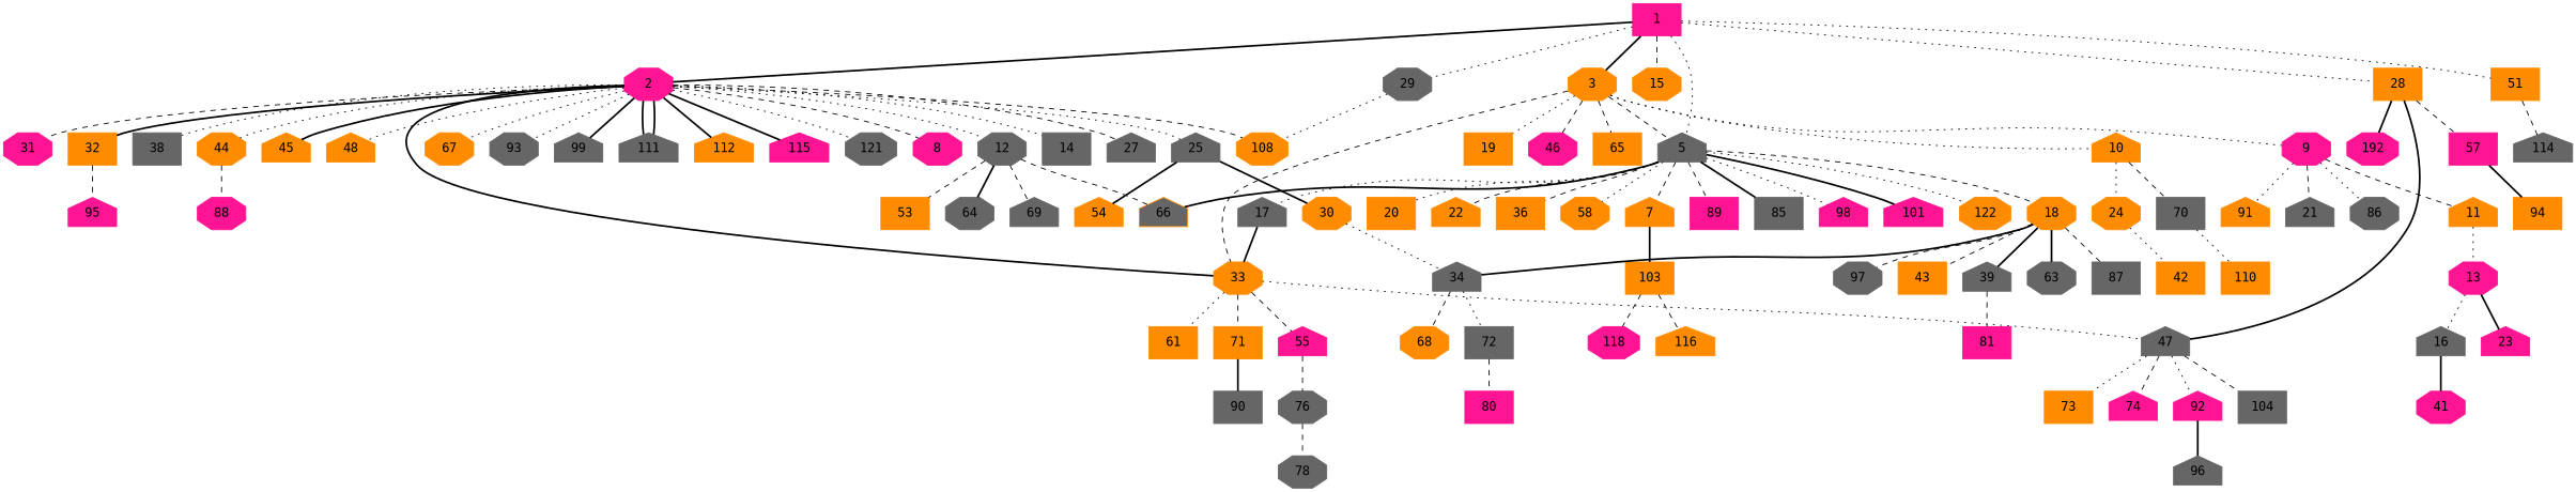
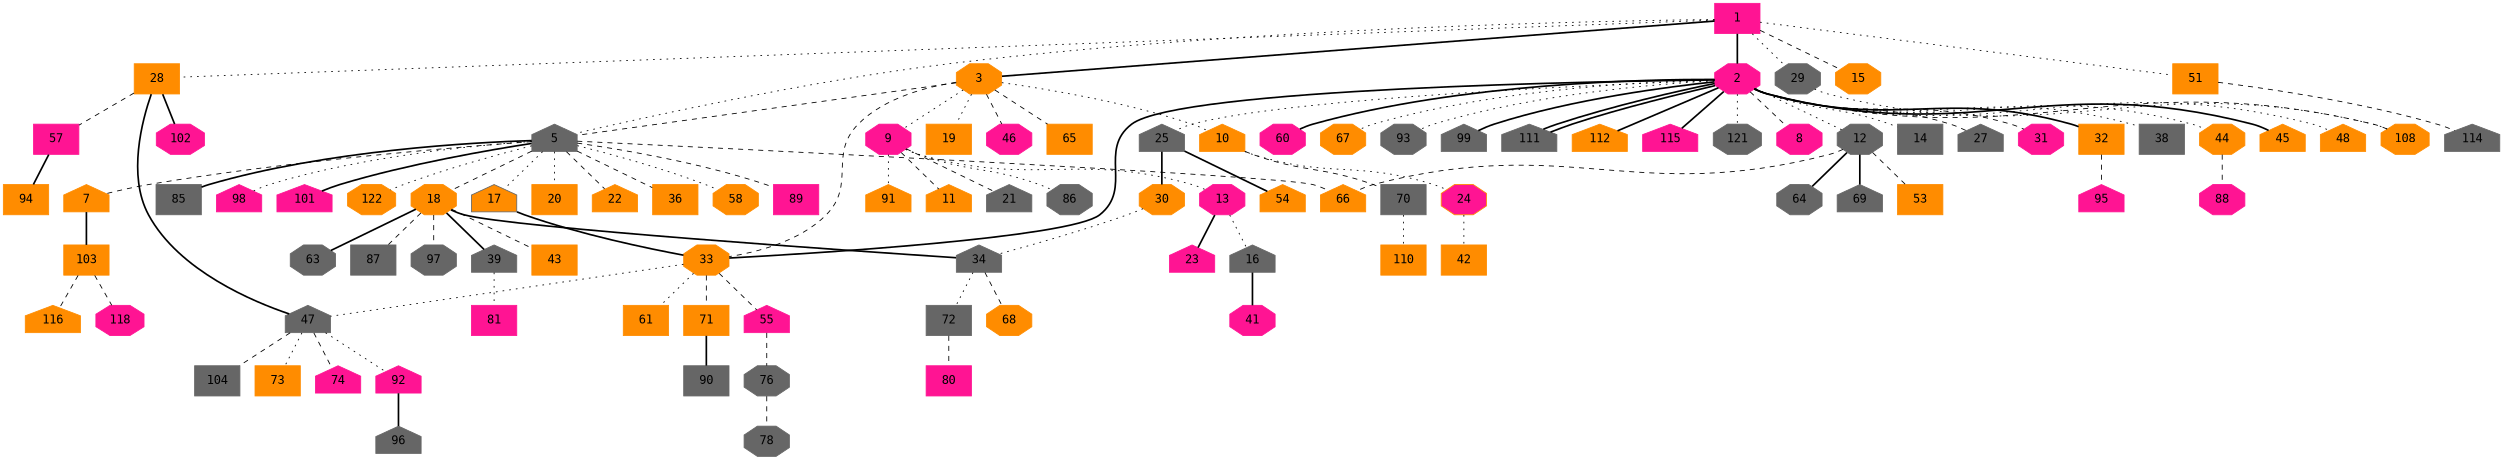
  graph {
    fontname="DejaVu Sans Mono"
    node [color=darkorange fontname="DejaVu Sans Mono" shape=octagon style=filled]
    edge [fontname="DejaVu Sans Mono" style=dashed]
    1 [color=deeppink shape=box super="+4"]
    2 [color=deeppink super="+105"]
    3 [super="+6"]
    5 [color=gray40 shape=house super="+40"]
    15 [super="+79"]
    28 [shape=box super="+75"]
    29 [color=gray40]
    51 [shape=box super="+83"]
    8 [color=deeppink]
    12 [color=gray40 super="+62"]
    14 [color=gray40 shape=box]
    25 [color=gray40 shape=house super="+35"]
    27 [color=gray40 shape=house]
    31 [color=deeppink]
    32 [shape=box super="+77"]
    33 [super="+107"]
    38 [color=gray40 shape=box]
    44 [super="+100"]
    45 [shape=house super="+49"]
    48 [shape=house]
+   60 [color=deeppink super="+89"]
    67
    93 [color=gray40]
    99 [color=gray40 shape=house]
    108
    111 [color=gray40 shape=house]
    112 [shape=house]
    115 [color=deeppink shape=house]
    121 [color=gray40]
    9 [color=deeppink super="+52"]
    10 [shape=house]
    19 [shape=box]
    46 [color=deeppink]
    65 [shape=box]
    7 [shape=house]
-   17 [color=gray40 shape=house]
+   17 [color=gray40 shape=house fillcolor=darkorange]
    18 [super="+26"]
    20 [shape=box]
    22 [shape=house]
    36 [shape=box]
    58
-   66 [shape=house super="+119" fillcolor=gray40]
+   66 [shape=house super="+119"]
    n43 [color=deeppink label=89 shape=box]
    85 [color=gray40 shape=box]
    98 [color=deeppink shape=house]
    101 [color=deeppink shape=house]
    122
    47 [color=gray40 shape=house super="+56"]
    57 [color=deeppink shape=box]
-   102 [color=deeppink label=192]
+   102 [color=deeppink]
    114 [color=gray40 shape=house]
    53 [shape=box]
    64 [color=gray40]
    69 [color=gray40 shape=house]
    30 [super="+50"]
    54 [shape=house]
    95 [color=deeppink shape=house]
    55 [color=deeppink shape=house super="+109"]
    61 [shape=box]
    71 [shape=box]
    88 [color=deeppink]
    11 [shape=house]
    13 [color=deeppink super="+37"]
    21 [color=gray40 shape=house super="+59"]
    86 [color=gray40]
    91 [shape=house]
-   24
+   24 [fillcolor=deeppink]
    70 [color=gray40 shape=box super="+120"]
    103 [shape=box super="+117"]
    34 [color=gray40 shape=house super="+113"]
    39 [color=gray40 shape=house]
    43 [shape=box]
    63 [color=gray40]
    87 [color=gray40 shape=box]
    97 [color=gray40]
    116 [shape=house]
    118 [color=deeppink]
    16 [color=gray40 shape=house]
    23 [color=deeppink shape=house super="+82"]
    42 [shape=box]
    110 [shape=box]
    41 [color=deeppink]
    68
    72 [color=gray40 shape=box]
    81 [color=deeppink shape=box super="+106"]
    73 [shape=box]
    74 [color=deeppink shape=house]
    92 [color=deeppink shape=house]
    104 [color=gray40 shape=box]
    94 [shape=box]
    76 [color=gray40]
    90 [color=gray40 shape=box]
    80 [color=deeppink shape=box]
    96 [color=gray40 shape=house]
    78 [color=gray40]
    1 -- 2 [style=bold]
    1 -- 3 [style=bold]
    1 -- 5 [style=dotted]
    1 -- 15
    1 -- 28 [style=dotted]
    1 -- 29 [style=dotted]
    1 -- 51 [style=dotted]
    2 -- 8
    2 -- 12 [style=dotted]
    2 -- 14 [style=dotted]
    2 -- 25 [style=dotted]
    2 -- 27
    2 -- 31
    2 -- 32 [style=bold]
    2 -- 33 [style=bold]
    2 -- 38 [style=dotted]
    2 -- 44 [style=dotted]
    2 -- 45 [style=bold]
    2 -- 48 [style=dotted]
+   2 -- 60 [style=bold]
    2 -- 67 [style=dotted]
    2 -- 93 [style=dotted]
    2 -- 99 [style=bold]
    2 -- 108
    2 -- 111 [style=bold]
    2 -- 111 [style=bold]
    2 -- 112 [style=bold]
    2 -- 115 [style=bold]
    2 -- 121 [style=dotted]
    3 -- 5
    3 -- 33
    3 -- 9 [style=dotted]
    3 -- 10 [style=dotted]
    3 -- 19 [style=dotted]
    3 -- 46
    3 -- 65
    5 -- 7
    5 -- 17 [style=dotted]
    5 -- 18
    5 -- 20 [style=dotted]
    5 -- 22
    5 -- 36
    5 -- 58 [style=dotted]
-   5 -- 66 [style=bold]
+   5 -- 66
    5 -- n43
    5 -- 85 [style=bold]
    5 -- 98 [style=dotted]
    5 -- 101 [style=bold]
    5 -- 122 [style=dotted]
    28 -- 47 [style=bold]
    28 -- 57
    28 -- 102 [style=bold]
    29 -- 108 [style=dotted]
    51 -- 114
    12 -- 66
    12 -- 53
    12 -- 64 [style=bold]
-   12 -- 69
+   12 -- 69 [style=bold]
    25 -- 30 [style=bold]
    25 -- 54 [style=bold]
    32 -- 95
    33 -- 47 [style=dotted]
    33 -- 55
    33 -- 61 [style=dotted]
    33 -- 71
    44 -- 88
    9 -- 11
-   11 -- 13 [style=dotted]
+   9 -- 13 [style=dotted]
    9 -- 21
    9 -- 86 [style=dotted]
    9 -- 91 [style=dotted]
    10 -- 24 [style=dotted]
    10 -- 70
    7 -- 103 [style=bold]
    17 -- 33 [style=bold]
    18 -- 34 [style=bold]
    18 -- 39 [style=bold]
    18 -- 43
    18 -- 63 [style=bold]
    18 -- 87
    18 -- 97
    47 -- 73 [style=dotted]
    47 -- 74
    47 -- 92 [style=dotted]
    47 -- 104
    57 -- 94 [style=bold]
    30 -- 34 [style=dotted]
    55 -- 76
    71 -- 90 [style=bold]
    13 -- 16 [style=dotted]
    13 -- 23 [style=bold]
    24 -- 42 [style=dotted]
    70 -- 110 [style=dotted]
    103 -- 116
    103 -- 118
    34 -- 68
    34 -- 72 [style=dotted]
-   39 -- 81
+   39 -- 81 [style=dotted]
    16 -- 41 [style=bold]
    72 -- 80
    92 -- 96 [style=bold]
    76 -- 78
  }
